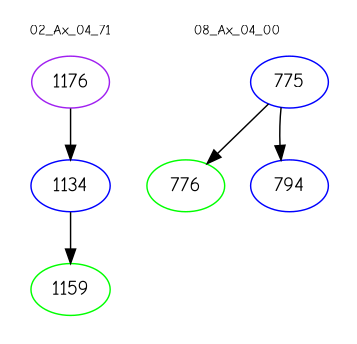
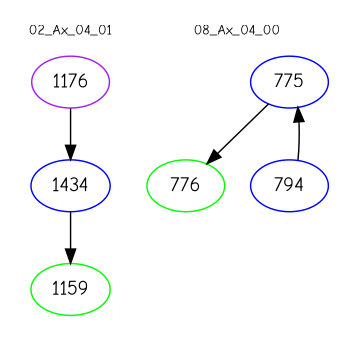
  digraph {
    fontname="Comic Neue"
    node [color=blue fontname="Comic Neue"]
    edge [color=black fontname="Comic Neue"]
-   n1 [label=1134]
+   n1 [label=1434]
    n2 [color=purple label=1176]
    n3 [color=green label=1159]
    n4 [label=775]
    n5 [color=green label=776]
    n6 [label=794]
    subgraph cluster_1 {
      color=white
      fontsize=10
-     label="02_Ax_04_71"
+     label="02_Ax_04_01"
      n1
      n2
      n3
    }
    subgraph cluster_2 {
      color=white
      fontsize=10
      label="08_Ax_04_00"
      n4
      n5
      n6
    }
    n1 -> n3
    n2 -> n1
    n4 -> n5
-   n4 -> n6
+   n6 -> n4
  }
